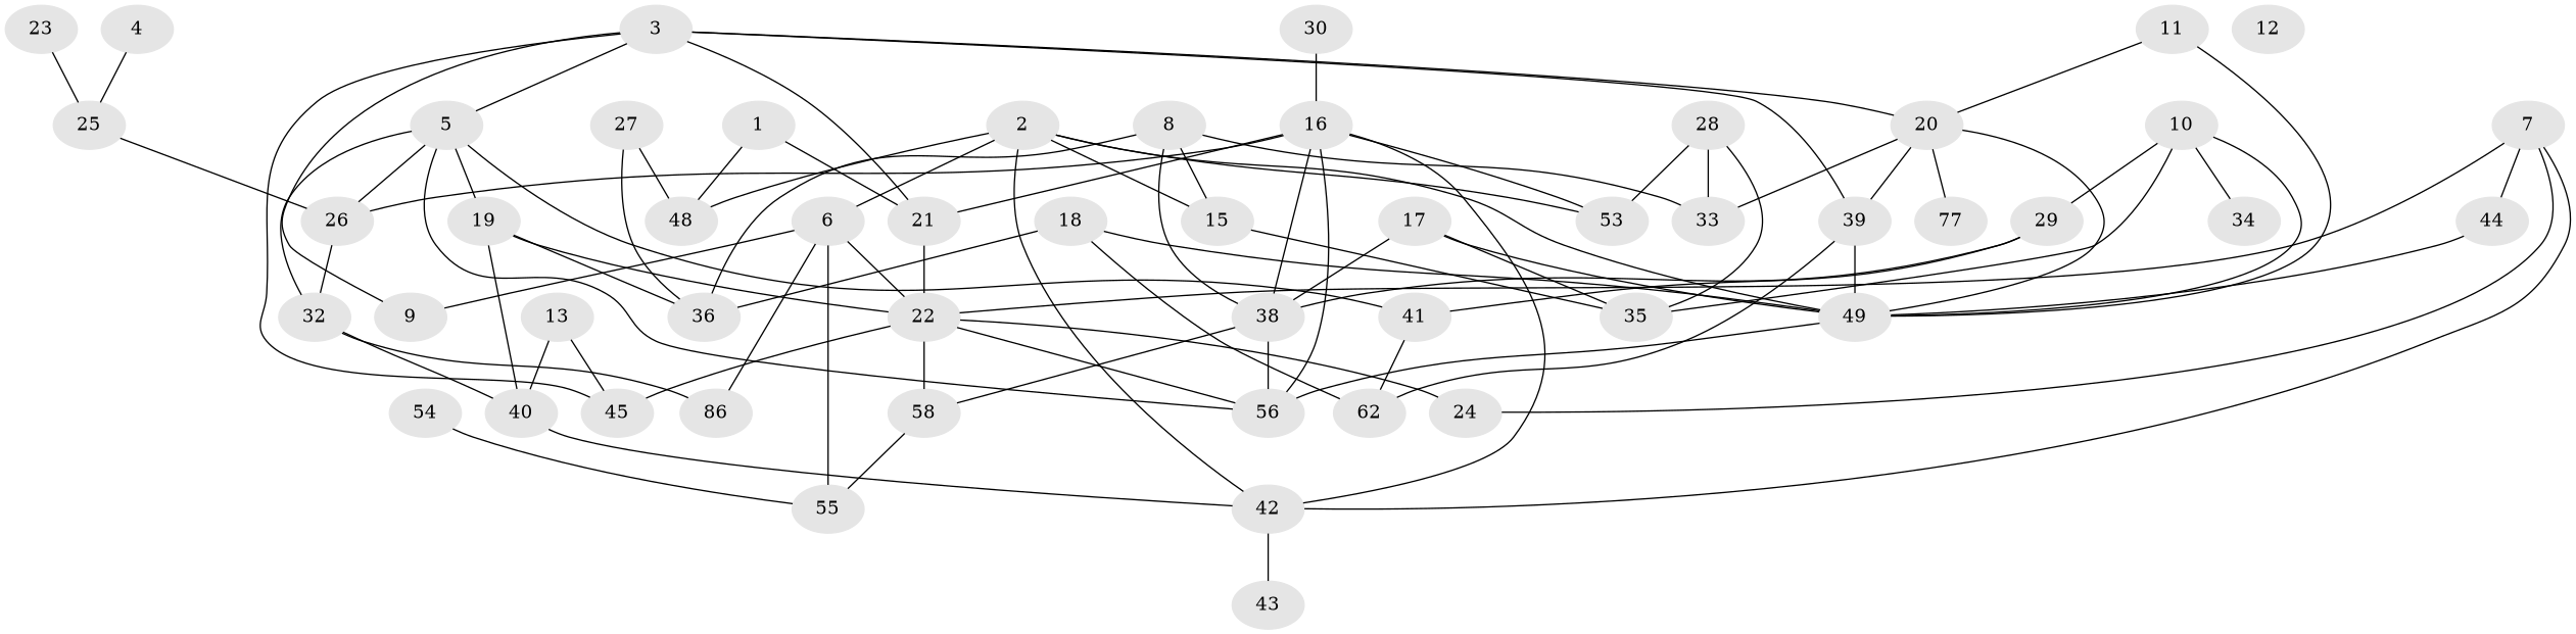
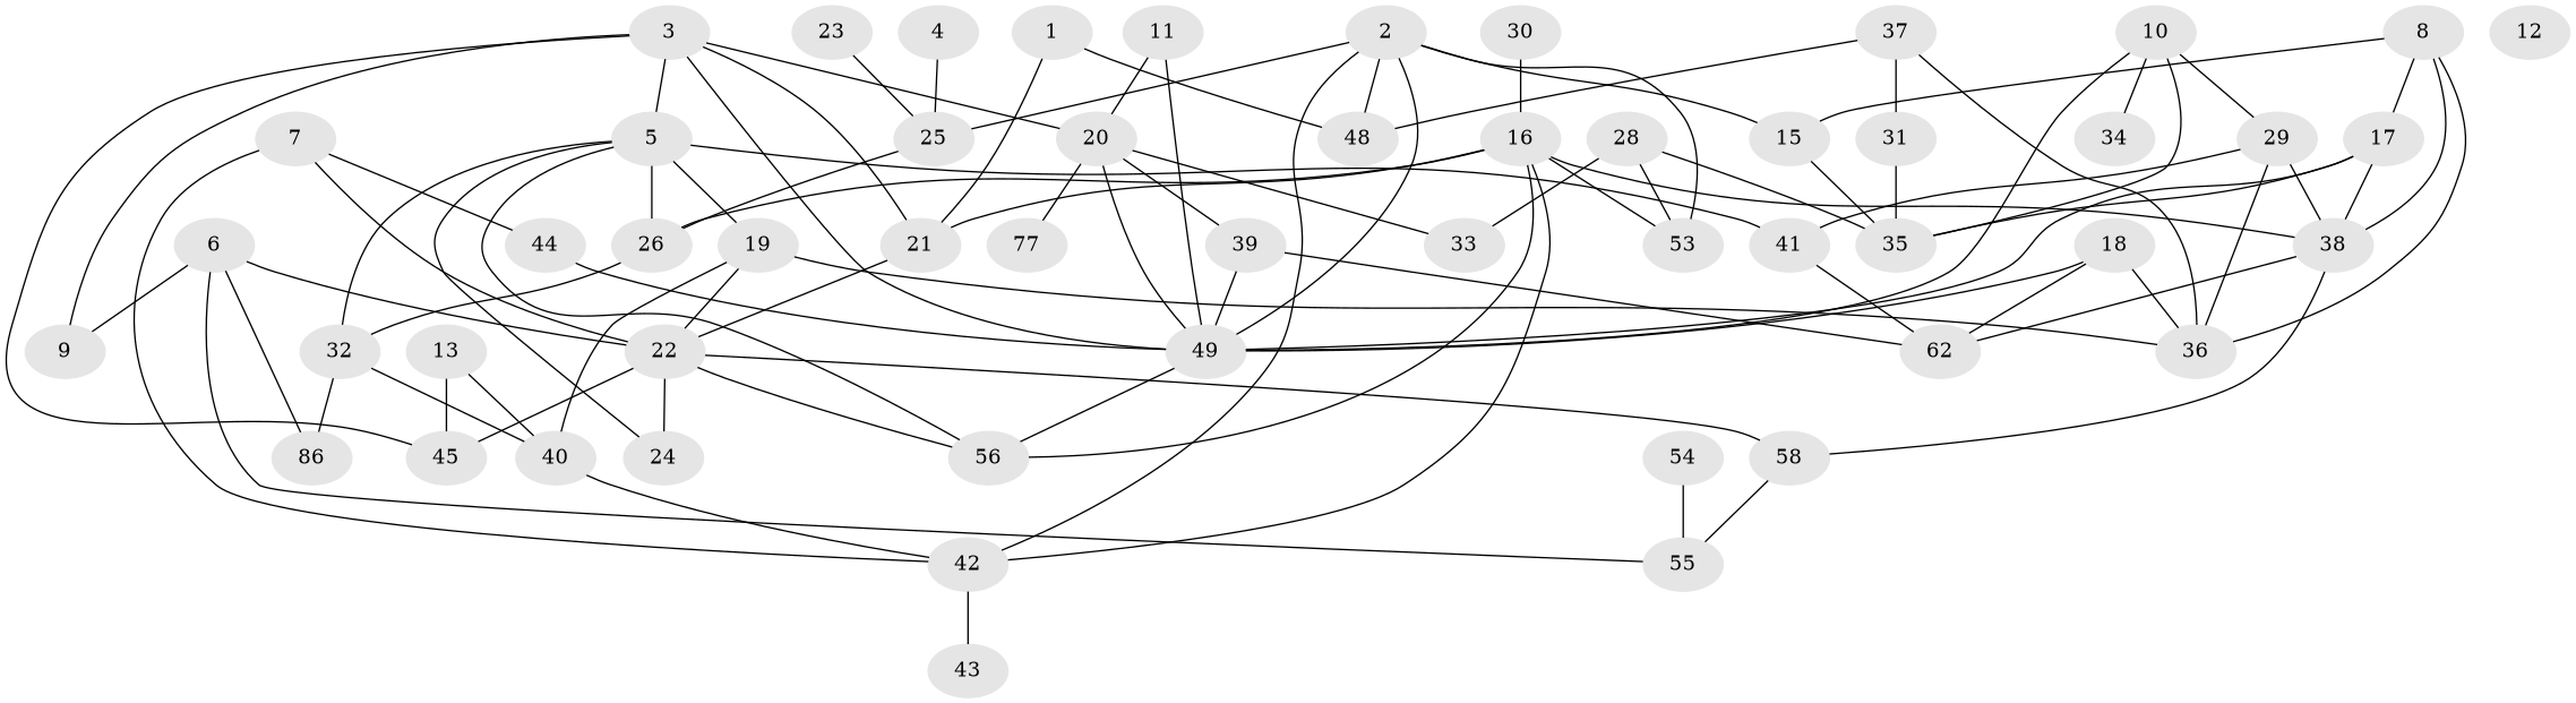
  graph {
    fontname="DejaVu Serif"
    node [color=gray90 fontname="DejaVu Serif" style=filled]
    edge [fontname="DejaVu Serif"]
    1
    21
    48
    22
    2
    15
    25
    42
    49
    53
    35
    16
    26
    56
    38
    43
    3
    5
    9
    20
    45
    19
    24
    32
    41
    39
    33
    n28 [label=77]
    n29 [label=58]
    4
    36
    40
    n33 [label=86]
    n34 [label=62]
    6
    55
    7
    44
    8
    17
    10
    29
    34
    11
    12
    13
    18
    23
-   27
+   27 [label=37]
+   31
    28
    30
    54
    1 -- 21
    1 -- 48
    21 -- 22
    22 -- 56
    22 -- 45
    22 -- 24
    22 -- n29
    2 -- 48
    2 -- 15
-   2 -- 6
+   2 -- 25
    2 -- 42
    2 -- 49
    2 -- 53
    15 -- 35
    25 -- 26
    42 -- 43
    49 -- 56
    16 -- 21
    16 -- 42
    16 -- 53
    16 -- 26
    16 -- 56
    16 -- 38
    26 -- 32
-   38 -- 56
+   38 -- n34
    38 -- n29
    3 -- 21
-   3 -- 39
+   3 -- 49
    3 -- 5
    3 -- 9
    3 -- 20
    3 -- 45
    5 -- 26
    5 -- 56
    5 -- 19
-   7 -- 24
+   5 -- 24
    5 -- 32
    5 -- 41
    20 -- 49
    20 -- 39
    20 -- 33
    20 -- n28
    19 -- 22
    19 -- 36
    19 -- 40
    32 -- 40
    32 -- n33
    41 -- n34
    39 -- 49
    39 -- n34
    n29 -- 55
    4 -- 25
    40 -- 42
    6 -- 22
    6 -- 9
    6 -- n33
    6 -- 55
    7 -- 22
    7 -- 42
    7 -- 44
    44 -- 49
    8 -- 15
    8 -- 38
    8 -- 36
-   8 -- 33
+   8 -- 17
    17 -- 49
    17 -- 35
    17 -- 38
    10 -- 49
    10 -- 35
    10 -- 29
    10 -- 34
    29 -- 38
    29 -- 41
+   29 -- 36
    11 -- 49
    11 -- 20
    13 -- 45
    13 -- 40
    18 -- 49
    18 -- 36
    18 -- n34
    23 -- 25
    27 -- 48
    27 -- 36
+   27 -- 31
+   31 -- 35
    28 -- 53
    28 -- 35
    28 -- 33
    30 -- 16
    54 -- 55
  }
